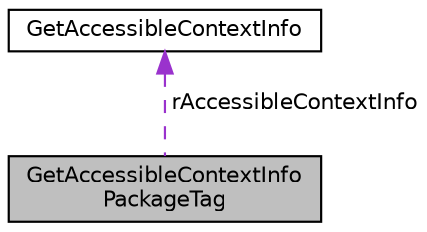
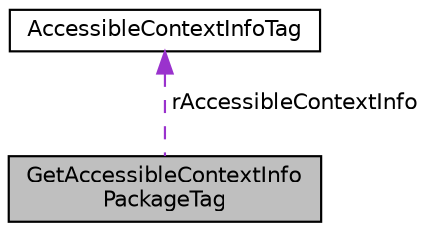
  digraph {
    node [color=black fontname=Helvetica fontsize=10 shape=record style=filled]
    n1 [fillcolor=grey75 fontcolor=black height=0.2 label="GetAccessibleContextInfo\lPackageTag" width=0.4]
-   n2 [fillcolor=white height=0.2 label=GetAccessibleContextInfo width=0.4]
+   n2 [fillcolor=white height=0.2 label=AccessibleContextInfoTag width=0.4]
    n2 -> n1 [color=darkorchid3 dir=back fontname=Helvetica fontsize=10 label=" rAccessibleContextInfo" labelfontname=Helvetica labelfontsize=10 style=dashed]
  }
